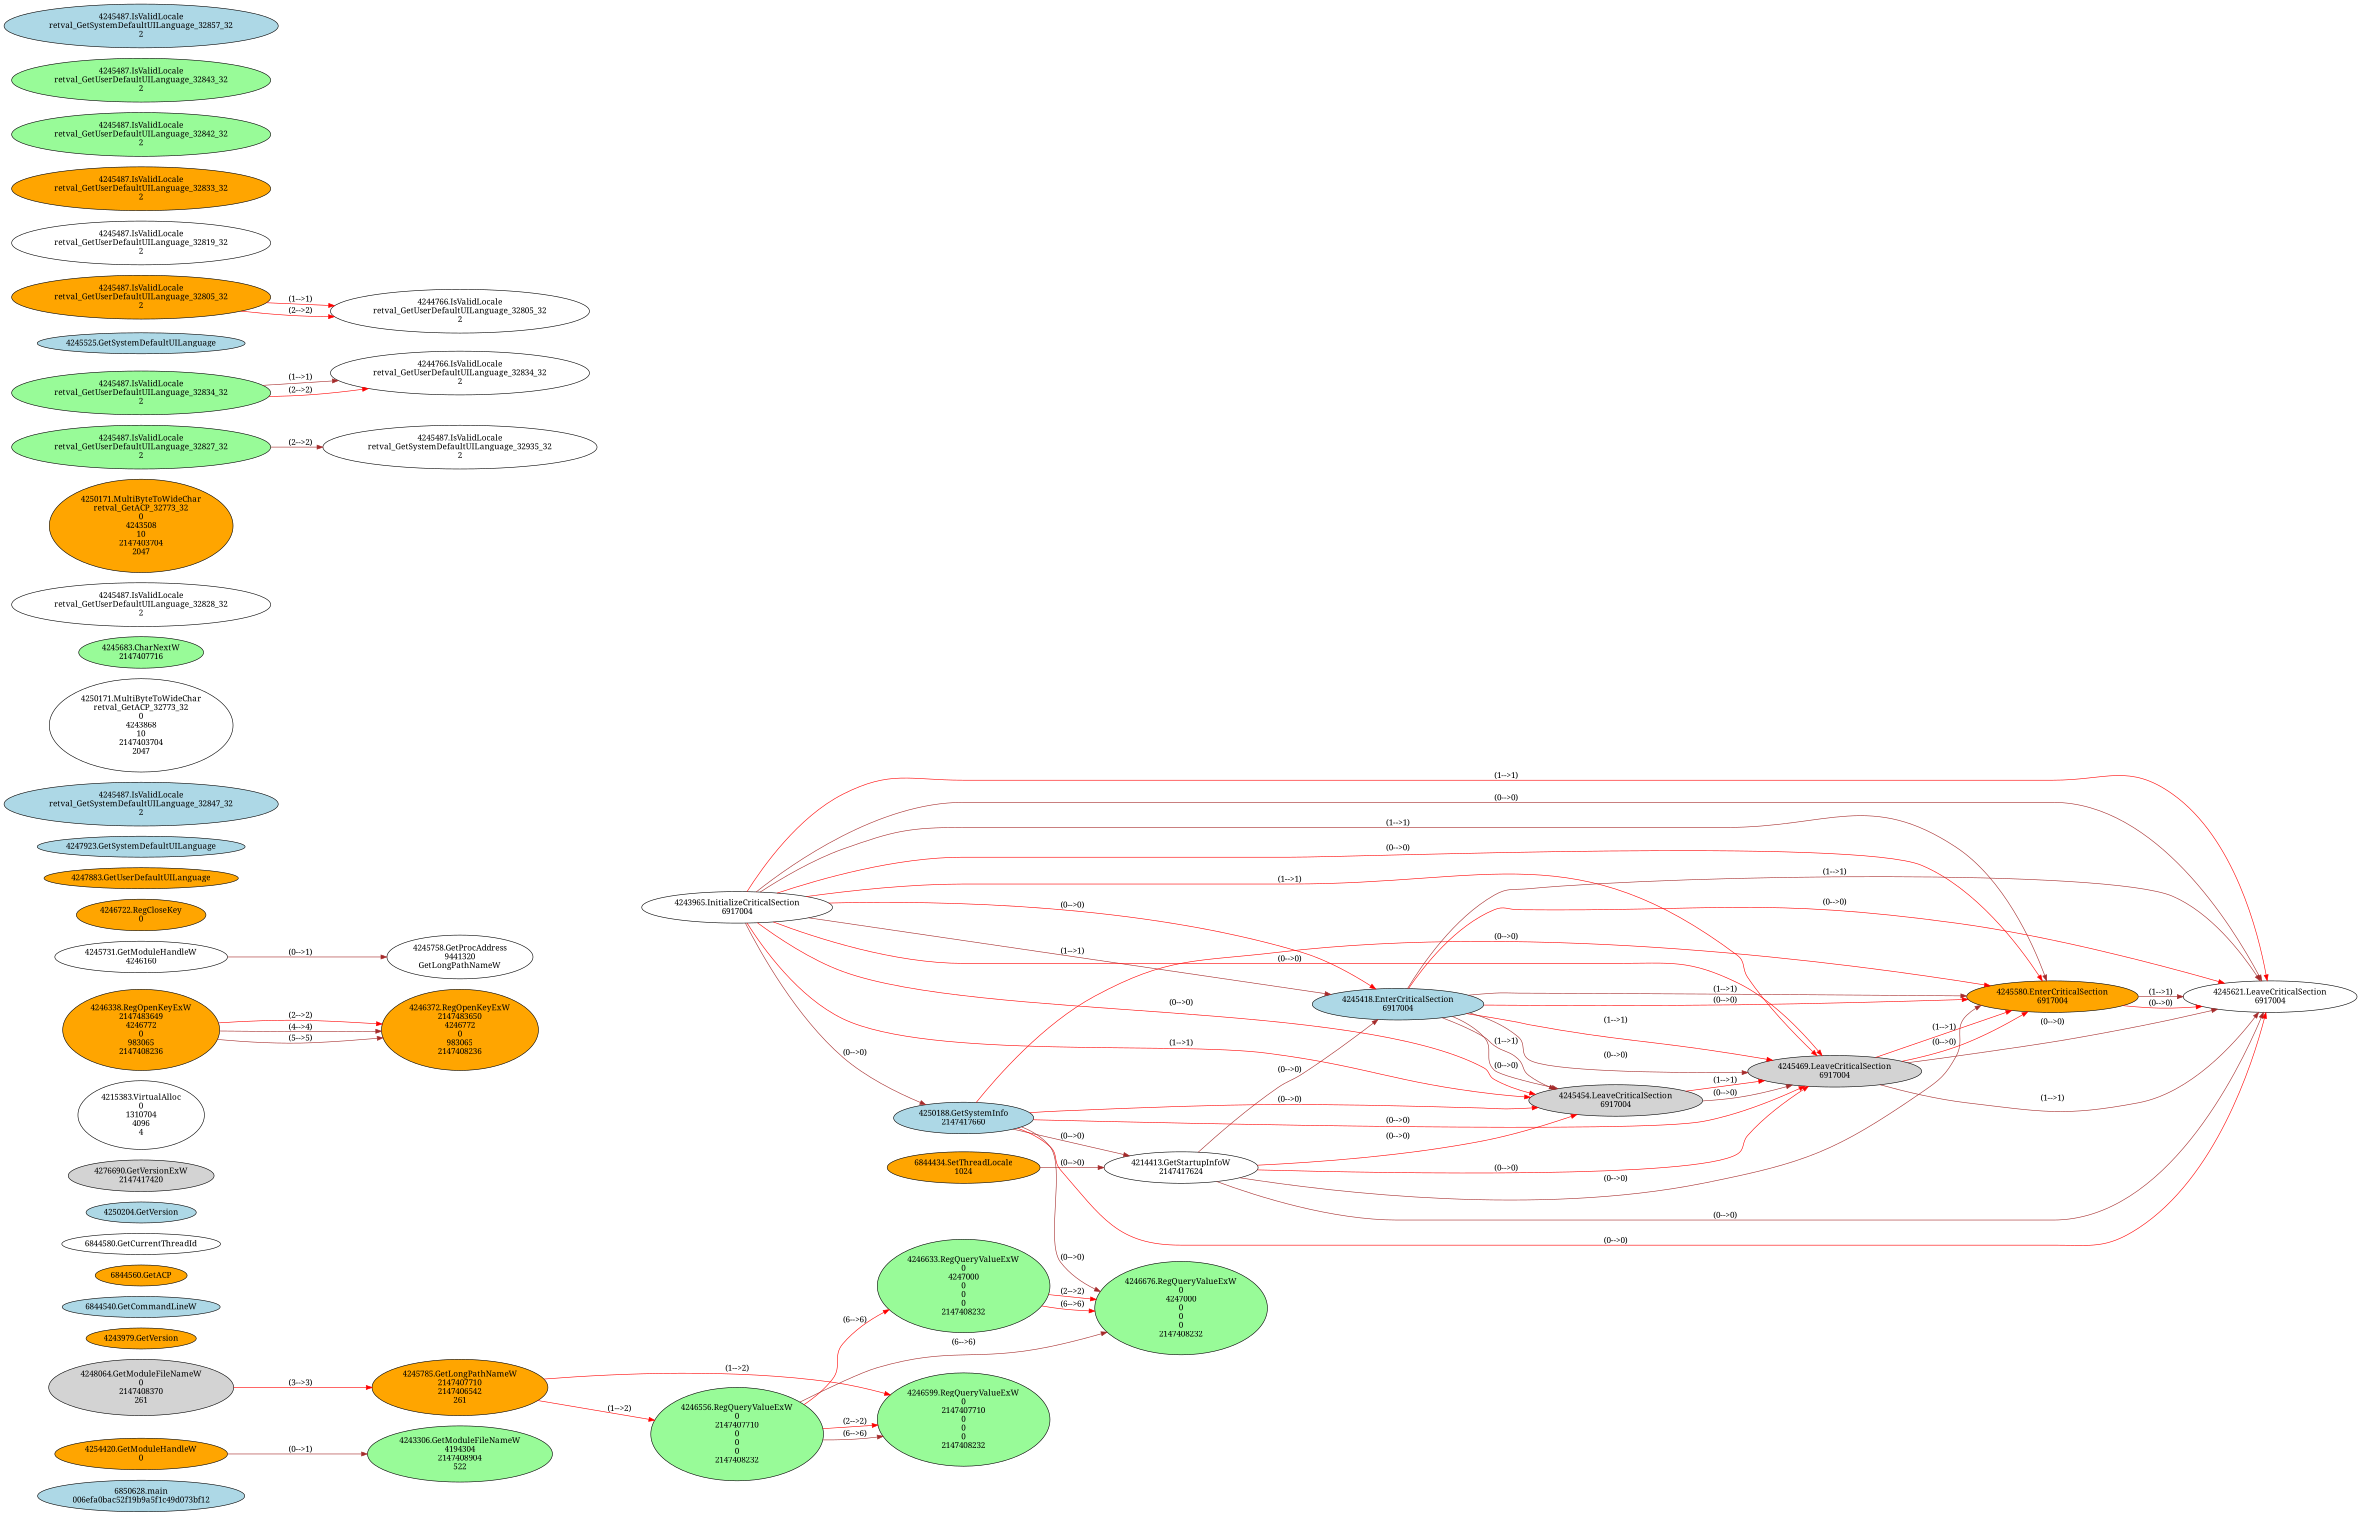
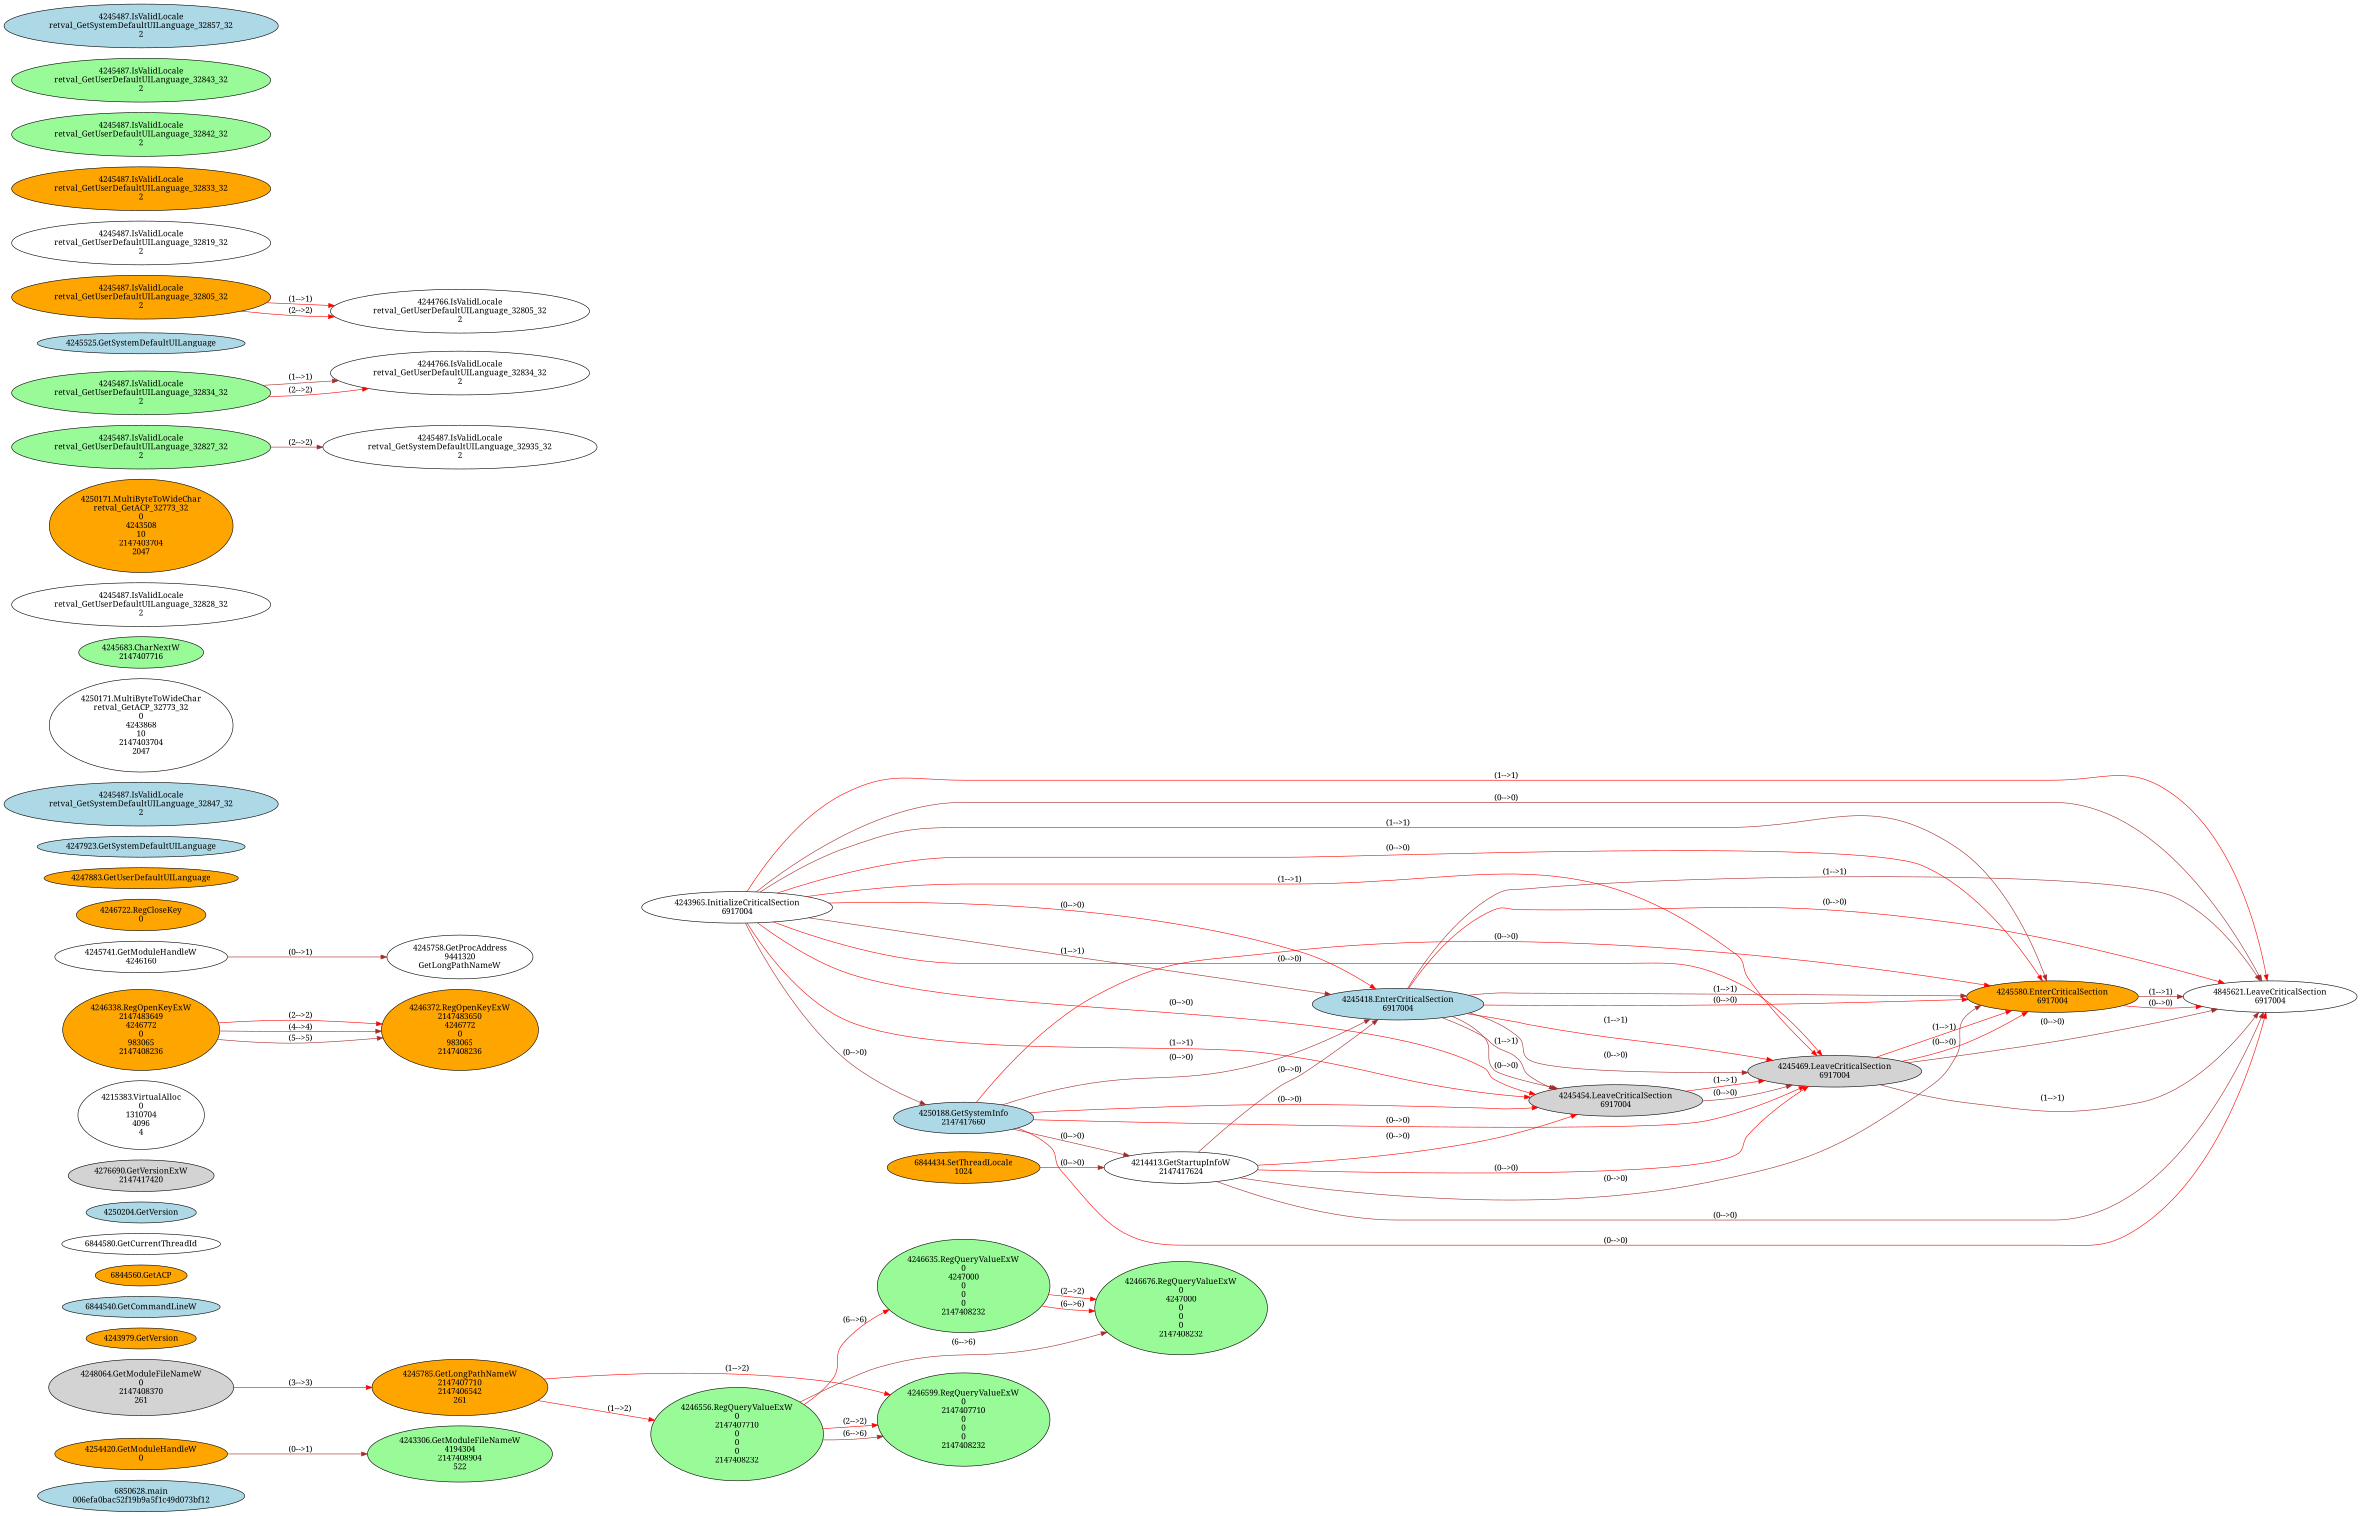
  digraph {
    fontname="Noto Serif"
    rankdir=LR
    node [fillcolor=orange fontname="Noto Serif" style=filled]
    edge [color=red fontname="Noto Serif"]
    n1 [fillcolor=lightblue label="6850628.main\n006efa0bac52f19b9a5f1c49d073bf12"]
    n2 [label="4254420.GetModuleHandleW\n0"]
    n3 [fillcolor=palegreen label="4243306.GetModuleFileNameW\n4194304\n2147408904\n522"]
    n4 [label="6844434.SetThreadLocale\n1024"]
    n5 [fillcolor=white label="4214413.GetStartupInfoW\n2147417624"]
    n6 [fillcolor=white label="4243965.InitializeCriticalSection\n6917004"]
    n7 [fillcolor=lightblue label="4250188.GetSystemInfo\n2147417660"]
    n8 [fillcolor=lightblue label="4245418.EnterCriticalSection\n6917004"]
    n9 [fillcolor=lightgrey label="4245454.LeaveCriticalSection\n6917004"]
    n10 [fillcolor=lightgrey label="4245469.LeaveCriticalSection\n6917004"]
    n11 [label="4245580.EnterCriticalSection\n6917004"]
-   n12 [fillcolor=white label="4245621.LeaveCriticalSection\n6917004"]
+   n12 [fillcolor=white label="4845621.LeaveCriticalSection\n6917004"]
    n13 [label="4243979.GetVersion\n"]
    n14 [fillcolor=lightblue label="6844540.GetCommandLineW\n"]
    n15 [label="6844560.GetACP\n"]
    n16 [fillcolor=white label="6844580.GetCurrentThreadId\n"]
    n17 [fillcolor=lightblue label="4250204.GetVersion\n"]
    n18 [fillcolor=lightgrey label="4276690.GetVersionExW\n2147417420"]
    n19 [fillcolor=lightgrey label="4248064.GetModuleFileNameW\n0\n2147408370\n261"]
    n20 [label="4245785.GetLongPathNameW\n2147407710\n2147406542\n261"]
    n21 [fillcolor=palegreen label="4246556.RegQueryValueExW\n0\n2147407710\n0\n0\n0\n2147408232"]
    n22 [fillcolor=palegreen label="4246599.RegQueryValueExW\n0\n2147407710\n0\n0\n0\n2147408232"]
    n23 [fillcolor=white label="4215383.VirtualAlloc\n0\n1310704\n4096\n4"]
    n24 [label="4246338.RegOpenKeyExW\n2147483649\n4246772\n0\n983065\n2147408236"]
    n25 [label="4246372.RegOpenKeyExW\n2147483650\n4246772\n0\n983065\n2147408236"]
-   n26 [fillcolor=white label="4245731.GetModuleHandleW\n4246160"]
+   n26 [fillcolor=white label="4245741.GetModuleHandleW\n4246160"]
    n27 [fillcolor=white label="4245758.GetProcAddress\n9441320\nGetLongPathNameW"]
-   n28 [fillcolor=palegreen label="4246633.RegQueryValueExW\n0\n4247000\n0\n0\n0\n2147408232"]
+   n28 [fillcolor=palegreen label="4246635.RegQueryValueExW\n0\n4247000\n0\n0\n0\n2147408232"]
    n29 [fillcolor=palegreen label="4246676.RegQueryValueExW\n0\n4247000\n0\n0\n0\n2147408232"]
    n30 [label="4246722.RegCloseKey\n0"]
    n31 [label="4247883.GetUserDefaultUILanguage\n"]
    n32 [fillcolor=lightblue label="4247923.GetSystemDefaultUILanguage\n"]
    n33 [fillcolor=lightblue label="4245487.IsValidLocale\nretval_GetSystemDefaultUILanguage_32847_32\n2"]
    n34 [fillcolor=white label="4250171.MultiByteToWideChar\nretval_GetACP_32773_32\n0\n4243868\n10\n2147403704\n2047"]
    n35 [fillcolor=palegreen label="4245683.CharNextW\n2147407716"]
    n36 [fillcolor=white label="4245487.IsValidLocale\nretval_GetUserDefaultUILanguage_32828_32\n2"]
    n37 [label="4250171.MultiByteToWideChar\nretval_GetACP_32773_32\n0\n4243508\n10\n2147403704\n2047"]
    n38 [fillcolor=palegreen label="4245487.IsValidLocale\nretval_GetUserDefaultUILanguage_32827_32\n2"]
    n39 [fillcolor=white label="4245487.IsValidLocale\nretval_GetSystemDefaultUILanguage_32935_32\n2"]
    n40 [fillcolor=palegreen label="4245487.IsValidLocale\nretval_GetUserDefaultUILanguage_32834_32\n2"]
    n41 [fillcolor=white label="4244766.IsValidLocale\nretval_GetUserDefaultUILanguage_32834_32\n2"]
    n42 [fillcolor=lightblue label="4245525.GetSystemDefaultUILanguage\n"]
    n43 [label="4245487.IsValidLocale\nretval_GetUserDefaultUILanguage_32805_32\n2"]
    n44 [fillcolor=white label="4244766.IsValidLocale\nretval_GetUserDefaultUILanguage_32805_32\n2"]
    n45 [fillcolor=white label="4245487.IsValidLocale\nretval_GetUserDefaultUILanguage_32819_32\n2"]
    n46 [label="4245487.IsValidLocale\nretval_GetUserDefaultUILanguage_32833_32\n2"]
    n47 [fillcolor=palegreen label="4245487.IsValidLocale\nretval_GetUserDefaultUILanguage_32842_32\n2"]
    n48 [fillcolor=palegreen label="4245487.IsValidLocale\nretval_GetUserDefaultUILanguage_32843_32\n2"]
    n49 [fillcolor=lightblue label="4245487.IsValidLocale\nretval_GetSystemDefaultUILanguage_32857_32\n2"]
    n2 -> n3 [color=brown label="(0-->1)"]
    n4 -> n5 [color=brown label="(0-->0)"]
    n5 -> n8 [color=brown label="(0-->0)"]
    n5 -> n9 [label="(0-->0)"]
    n5 -> n10 [label="(0-->0)"]
    n5 -> n11 [color=brown label="(0-->0)"]
    n5 -> n12 [color=brown label="(0-->0)"]
    n6 -> n7 [color=brown label="(0-->0)"]
    n6 -> n8 [color=brown label="(1-->1)"]
    n6 -> n8 [label="(0-->0)"]
    n6 -> n9 [label="(1-->1)"]
    n6 -> n9 [label="(0-->0)"]
    n6 -> n10 [label="(1-->1)"]
    n6 -> n10 [label="(0-->0)"]
    n6 -> n11 [color=brown label="(1-->1)"]
    n6 -> n11 [label="(0-->0)"]
    n6 -> n12 [label="(1-->1)"]
    n6 -> n12 [color=brown label="(0-->0)"]
    n7 -> n5 [color=brown label="(0-->0)"]
-   n7 -> n29 [color=brown label="(0-->0)"]
+   n7 -> n8 [color=brown label="(0-->0)"]
    n7 -> n9 [label="(0-->0)"]
    n7 -> n10 [label="(0-->0)"]
    n7 -> n11 [label="(0-->0)"]
    n7 -> n12 [label="(0-->0)"]
    n8 -> n9 [color=brown label="(1-->1)"]
    n8 -> n9 [color=brown label="(0-->0)"]
    n8 -> n10 [label="(1-->1)"]
    n8 -> n10 [color=brown label="(0-->0)"]
    n8 -> n11 [color=brown label="(1-->1)"]
    n8 -> n11 [label="(0-->0)"]
    n8 -> n12 [color=brown label="(1-->1)"]
    n8 -> n12 [label="(0-->0)"]
    n9 -> n10 [label="(1-->1)"]
    n9 -> n10 [color=brown label="(0-->0)"]
    n10 -> n11 [label="(1-->1)"]
    n10 -> n11 [label="(0-->0)"]
    n10 -> n12 [color=brown label="(1-->1)"]
    n10 -> n12 [color=brown label="(0-->0)"]
    n11 -> n12 [color=brown label="(1-->1)"]
    n11 -> n12 [label="(0-->0)"]
    n19 -> n20 [label="(3-->3)"]
    n20 -> n21 [label="(1-->2)"]
    n20 -> n22 [label="(1-->2)"]
    n21 -> n22 [label="(2-->2)"]
    n21 -> n22 [color=brown label="(6-->6)"]
    n21 -> n28 [label="(6-->6)"]
    n21 -> n29 [color=brown label="(6-->6)"]
    n24 -> n25 [label="(2-->2)"]
    n24 -> n25 [color=brown label="(4-->4)"]
    n24 -> n25 [color=brown label="(5-->5)"]
    n26 -> n27 [color=brown label="(0-->1)"]
    n28 -> n29 [label="(2-->2)"]
    n28 -> n29 [label="(6-->6)"]
    n38 -> n39 [color=brown label="(2-->2)"]
    n40 -> n41 [color=brown label="(1-->1)"]
    n40 -> n41 [label="(2-->2)"]
    n43 -> n44 [label="(1-->1)"]
    n43 -> n44 [label="(2-->2)"]
  }
